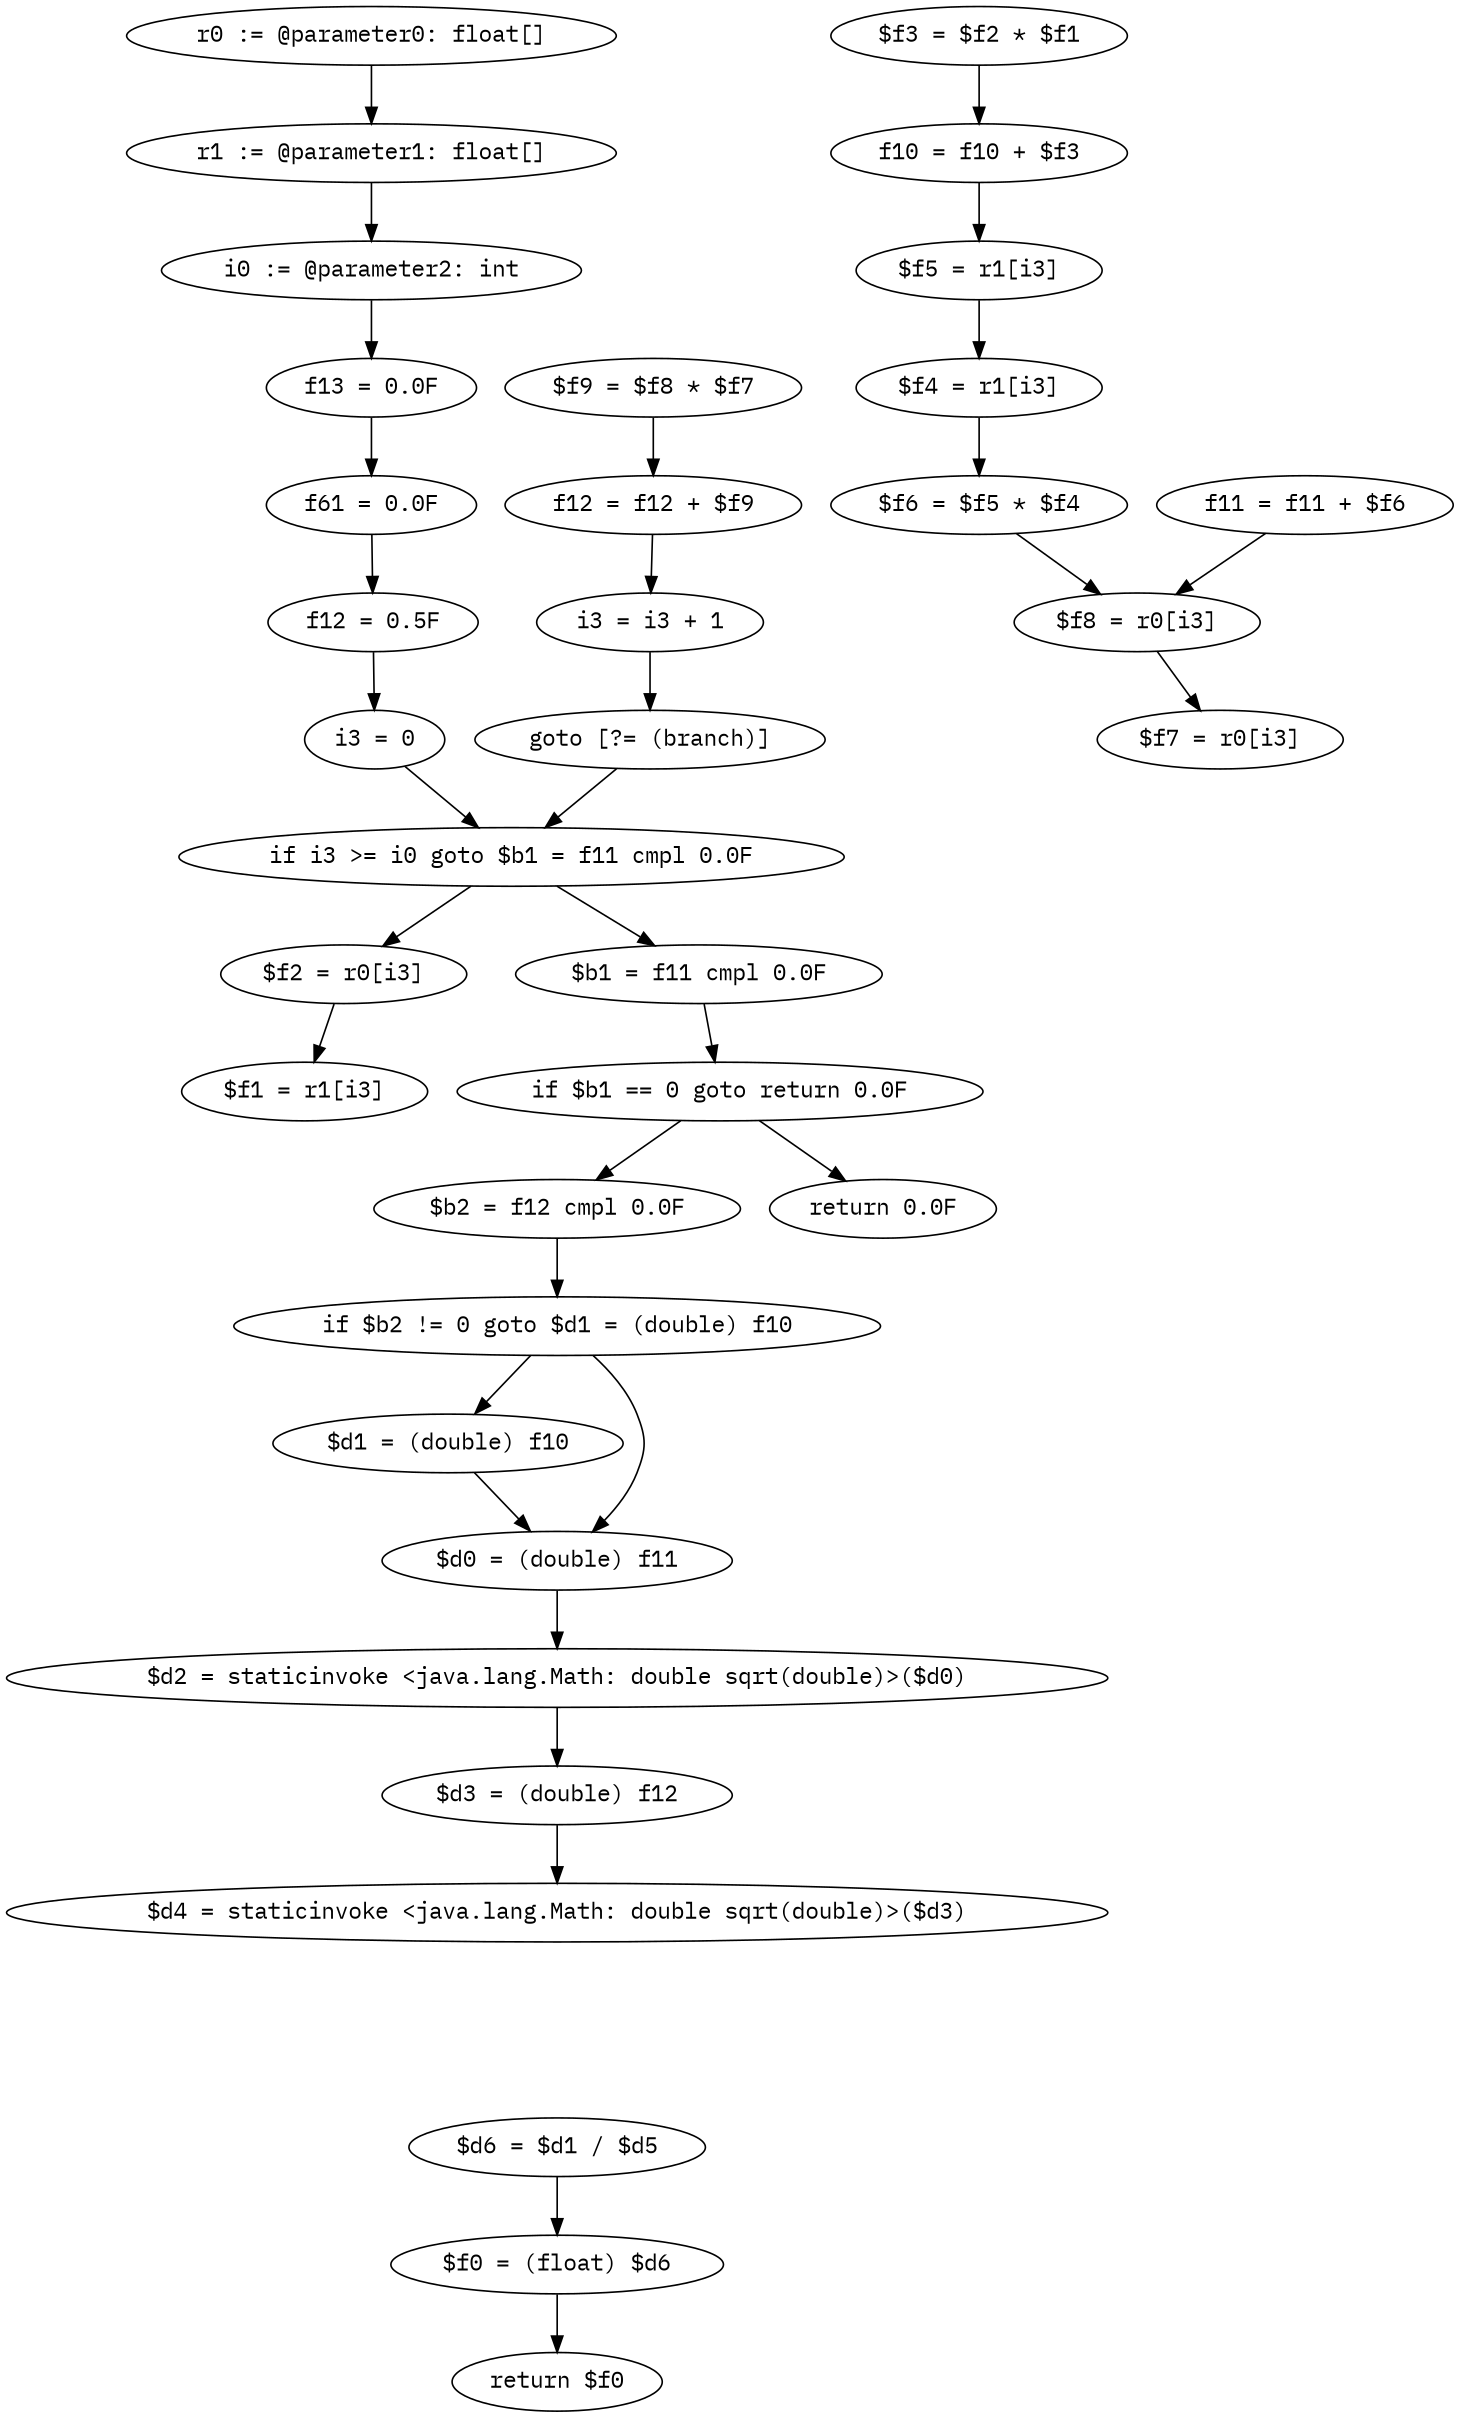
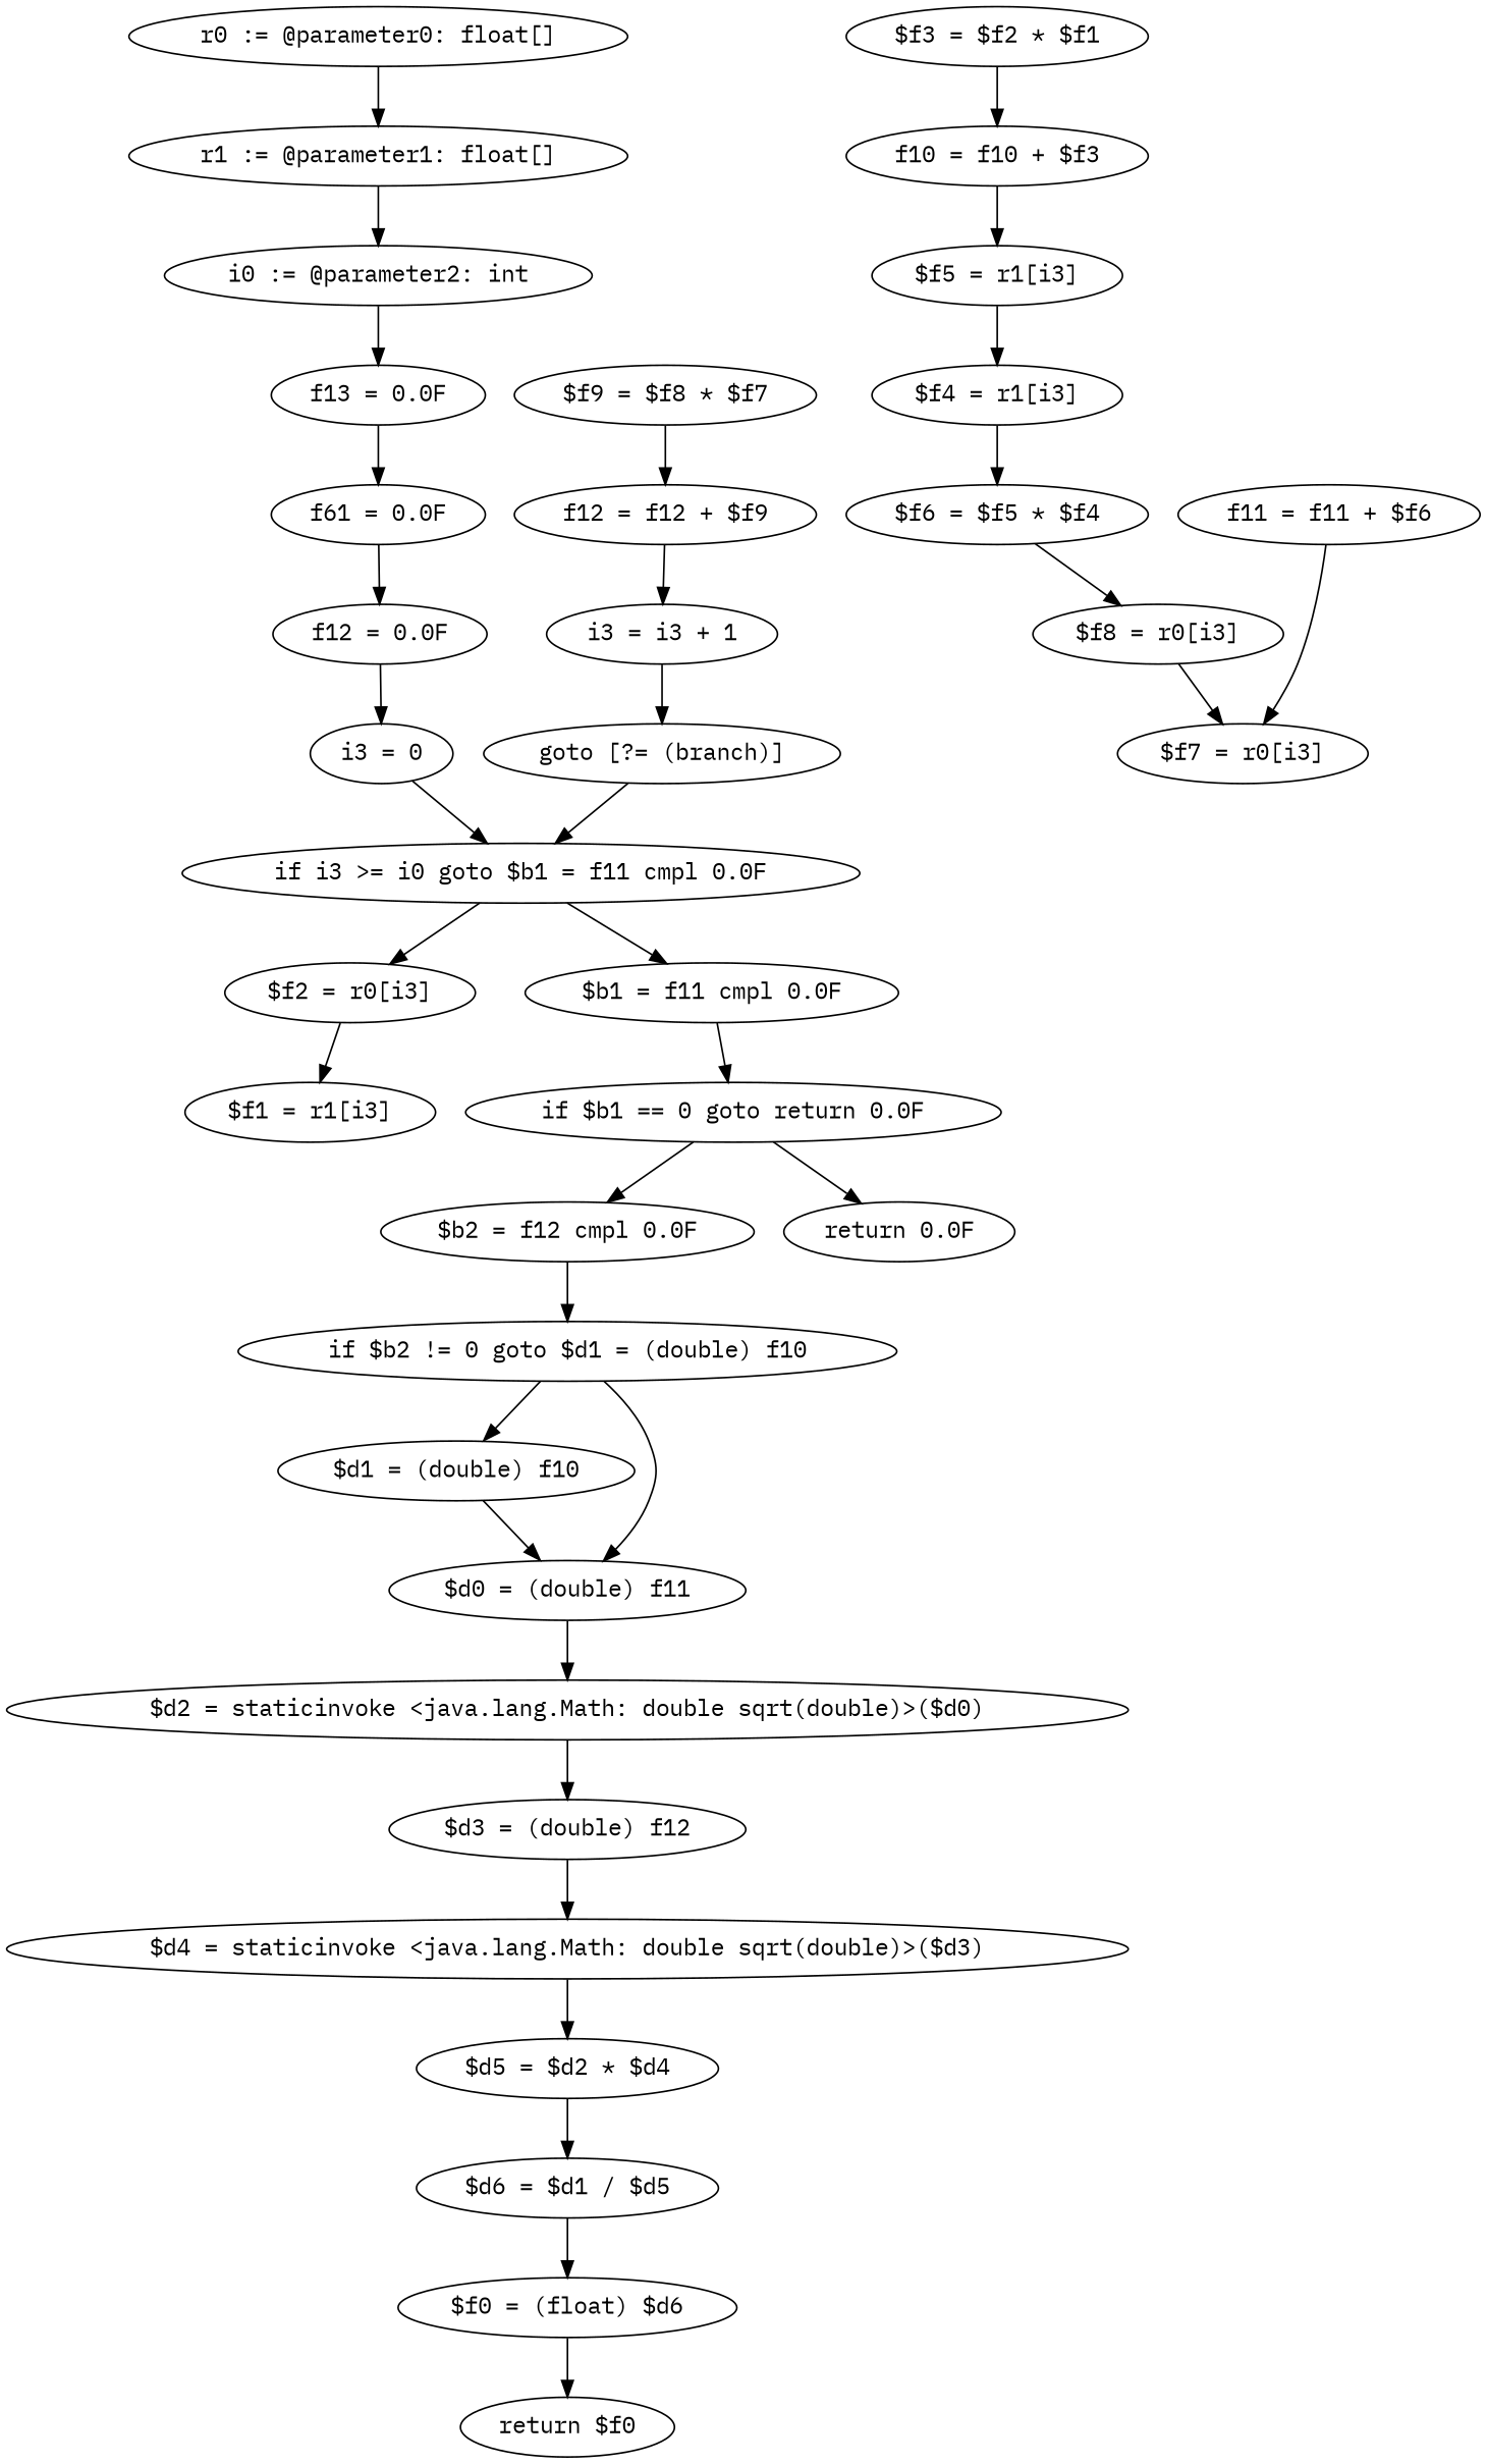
  digraph {
    fontname="IBM Plex Mono"
    node [fontname="IBM Plex Mono"]
    edge [fontname="IBM Plex Mono"]
    "r0 := @parameter0: float[]"
    "r1 := @parameter1: float[]"
    "i0 := @parameter2: int"
    n4 [label="f13 = 0.0F"]
    n5 [label="f61 = 0.0F"]
-   "f12 = 0.0F" [label="f12 = 0.5F"]
+   "f12 = 0.0F"
    "i3 = 0"
    "if i3 >= i0 goto $b1 = f11 cmpl 0.0F"
    "$f2 = r0[i3]"
    "$b1 = f11 cmpl 0.0F"
    "$f1 = r1[i3]"
    "if $b1 == 0 goto return 0.0F"
    "$f3 = $f2 * $f1"
    "f10 = f10 + $f3"
    "$f5 = r1[i3]"
    "$f4 = r1[i3]"
    "$f6 = $f5 * $f4"
    "$f8 = r0[i3]"
    "f11 = f11 + $f6"
    "$f7 = r0[i3]"
    "$f9 = $f8 * $f7"
    "f12 = f12 + $f9"
    "i3 = i3 + 1"
    "goto [?= (branch)]"
    "$b2 = f12 cmpl 0.0F"
    "return 0.0F"
    "if $b2 != 0 goto $d1 = (double) f10"
    "$d1 = (double) f10"
    "$d0 = (double) f11"
    "$d2 = staticinvoke <java.lang.Math: double sqrt(double)>($d0)"
    "$d3 = (double) f12"
    "$d4 = staticinvoke <java.lang.Math: double sqrt(double)>($d3)"
+   "$d5 = $d2 * $d4"
    "$d6 = $d1 / $d5"
    "$f0 = (float) $d6"
    "return $f0"
    "r0 := @parameter0: float[]" -> "r1 := @parameter1: float[]"
    "r1 := @parameter1: float[]" -> "i0 := @parameter2: int"
    "i0 := @parameter2: int" -> n4
    n4 -> n5
    n5 -> "f12 = 0.0F"
    "f12 = 0.0F" -> "i3 = 0"
    "i3 = 0" -> "if i3 >= i0 goto $b1 = f11 cmpl 0.0F"
    "if i3 >= i0 goto $b1 = f11 cmpl 0.0F" -> "$f2 = r0[i3]"
    "if i3 >= i0 goto $b1 = f11 cmpl 0.0F" -> "$b1 = f11 cmpl 0.0F"
    "$f2 = r0[i3]" -> "$f1 = r1[i3]"
    "$b1 = f11 cmpl 0.0F" -> "if $b1 == 0 goto return 0.0F"
    "if $b1 == 0 goto return 0.0F" -> "$b2 = f12 cmpl 0.0F"
    "if $b1 == 0 goto return 0.0F" -> "return 0.0F"
    "$f3 = $f2 * $f1" -> "f10 = f10 + $f3"
    "f10 = f10 + $f3" -> "$f5 = r1[i3]"
    "$f5 = r1[i3]" -> "$f4 = r1[i3]"
    "$f4 = r1[i3]" -> "$f6 = $f5 * $f4"
    "$f6 = $f5 * $f4" -> "$f8 = r0[i3]"
    "$f8 = r0[i3]" -> "$f7 = r0[i3]"
-   "f11 = f11 + $f6" -> "$f8 = r0[i3]"
+   "f11 = f11 + $f6" -> "$f7 = r0[i3]"
    "$f9 = $f8 * $f7" -> "f12 = f12 + $f9"
    "f12 = f12 + $f9" -> "i3 = i3 + 1"
    "i3 = i3 + 1" -> "goto [?= (branch)]"
    "goto [?= (branch)]" -> "if i3 >= i0 goto $b1 = f11 cmpl 0.0F"
    "$b2 = f12 cmpl 0.0F" -> "if $b2 != 0 goto $d1 = (double) f10"
    "if $b2 != 0 goto $d1 = (double) f10" -> "$d1 = (double) f10"
    "if $b2 != 0 goto $d1 = (double) f10" -> "$d0 = (double) f11"
    "$d1 = (double) f10" -> "$d0 = (double) f11"
    "$d0 = (double) f11" -> "$d2 = staticinvoke <java.lang.Math: double sqrt(double)>($d0)"
    "$d2 = staticinvoke <java.lang.Math: double sqrt(double)>($d0)" -> "$d3 = (double) f12"
    "$d3 = (double) f12" -> "$d4 = staticinvoke <java.lang.Math: double sqrt(double)>($d3)"
+   "$d4 = staticinvoke <java.lang.Math: double sqrt(double)>($d3)" -> "$d5 = $d2 * $d4"
+   "$d5 = $d2 * $d4" -> "$d6 = $d1 / $d5"
    "$d6 = $d1 / $d5" -> "$f0 = (float) $d6"
    "$f0 = (float) $d6" -> "return $f0"
  }
